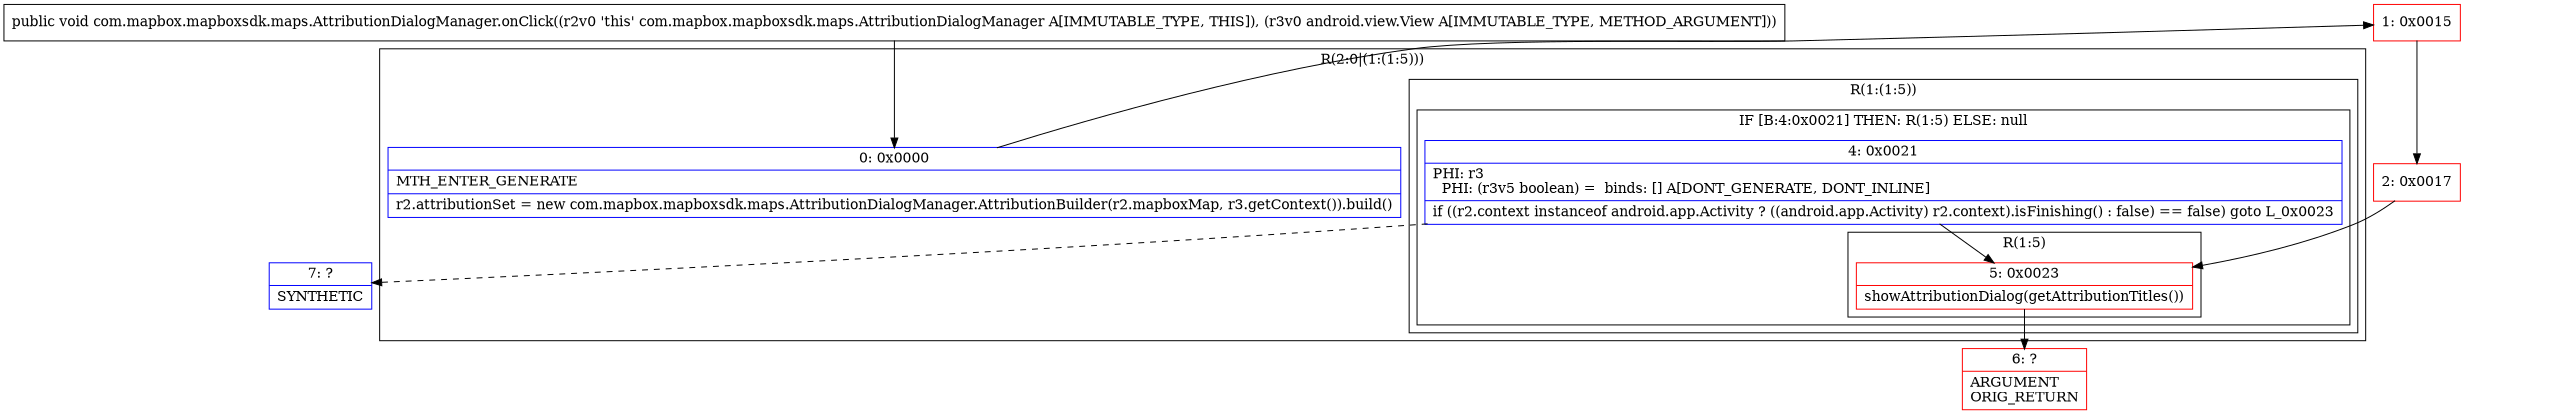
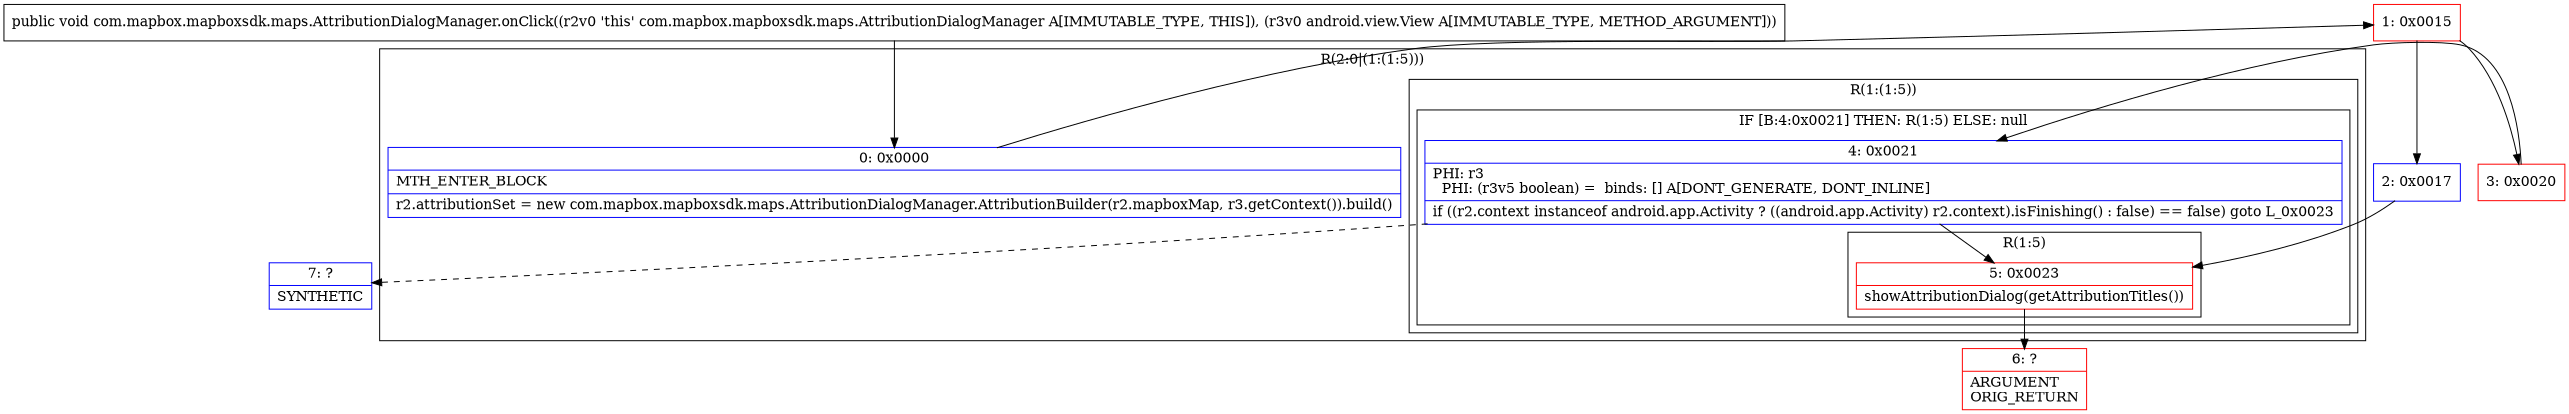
  digraph {
    fontname="DejaVu Serif"
    node [color=red fontname="DejaVu Serif" shape=record]
    edge [fontname="DejaVu Serif"]
    n1 [label="{5\:\ 0x0023|showAttributionDialog(getAttributionTitles())\l}"]
    n2 [color=blue label="{4\:\ 0x0021|PHI: r3 \l  PHI: (r3v5 boolean) =  binds: [] A[DONT_GENERATE, DONT_INLINE]\l|if ((r2.context instanceof android.app.Activity ? ((android.app.Activity) r2.context).isFinishing() : false) == false) goto L_0x0023\l}"]
-   n3 [color=blue label="{0\:\ 0x0000|MTH_ENTER_GENERATE\l|r2.attributionSet = new com.mapbox.mapboxsdk.maps.AttributionDialogManager.AttributionBuilder(r2.mapboxMap, r3.getContext()).build()\l}"]
+   n3 [color=blue label="{0\:\ 0x0000|MTH_ENTER_BLOCK\l|r2.attributionSet = new com.mapbox.mapboxsdk.maps.AttributionDialogManager.AttributionBuilder(r2.mapboxMap, r3.getContext()).build()\l}"]
    n4 [label="{6\:\ ?|ARGUMENT\lORIG_RETURN\l}"]
    n5 [color=blue label="{7\:\ ?|SYNTHETIC\l}"]
    n6 [label="{1\:\ 0x0015}"]
-   n7 [label="{2\:\ 0x0017}"]
+   n7 [color=blue label="{2\:\ 0x0017}"]
+   n8 [label="{3\:\ 0x0020}"]
    n9 [label="{public void com.mapbox.mapboxsdk.maps.AttributionDialogManager.onClick((r2v0 'this' com.mapbox.mapboxsdk.maps.AttributionDialogManager A[IMMUTABLE_TYPE, THIS]), (r3v0 android.view.View A[IMMUTABLE_TYPE, METHOD_ARGUMENT])) }" color=""]
    subgraph cluster_1 {
      label="R(2:0|(1:(1:5)))"
      n3
      subgraph cluster_2 {
        label="R(1:(1:5))"
        subgraph cluster_3 {
          label="IF [B:4:0x0021] THEN: R(1:5) ELSE: null"
          n2
          subgraph cluster_4 {
            label="R(1:5)"
            n1
          }
        }
      }
    }
    n1 -> n4
    n2 -> n1
    n2 -> n5 [style=dashed]
    n3 -> n6
    n6 -> n7
+   n6 -> n8
    n7 -> n1
+   n8 -> n2
    n9 -> n3
  }
